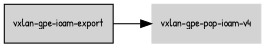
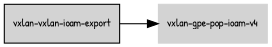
  digraph {
    rankdir=LR
    fontname="Patrick Hand"
    node [fillcolor=lightgray fontcolor=black fontsize=10 shape=box style=filled fontname="Patrick Hand"]
-   "vxlan-gpe-ioam-export" [color=black]
+   "vxlan-gpe-ioam-export" [color=black label="vxlan-vxlan-ioam-export"]
    "vxlan-gpe-pop-ioam-v4" [color=lightgray]
    "vxlan-gpe-ioam-export" -> "vxlan-gpe-pop-ioam-v4" [fontsize=8 fontname="Patrick Hand"]
  }
